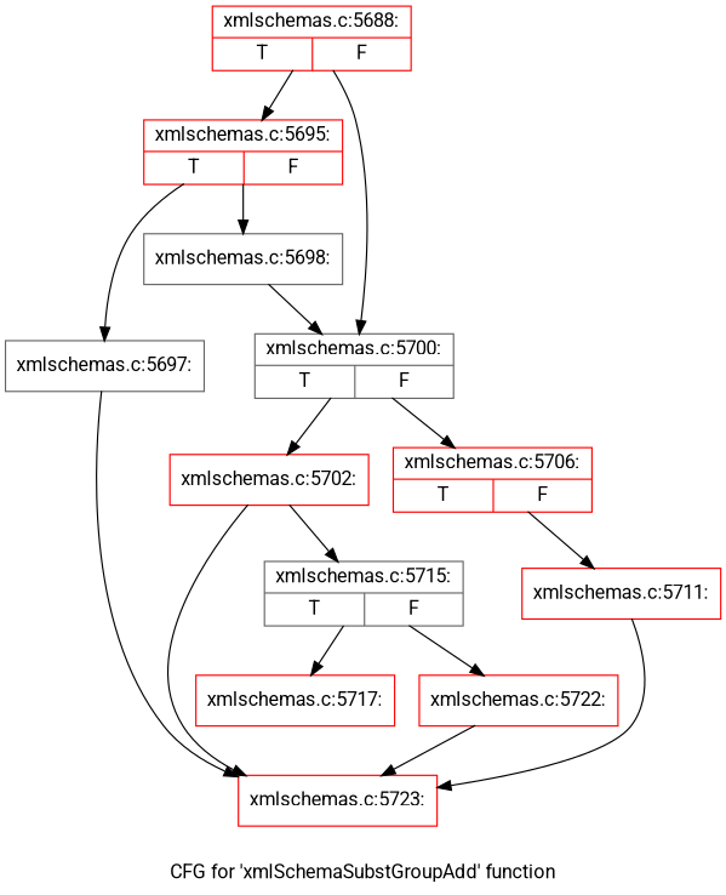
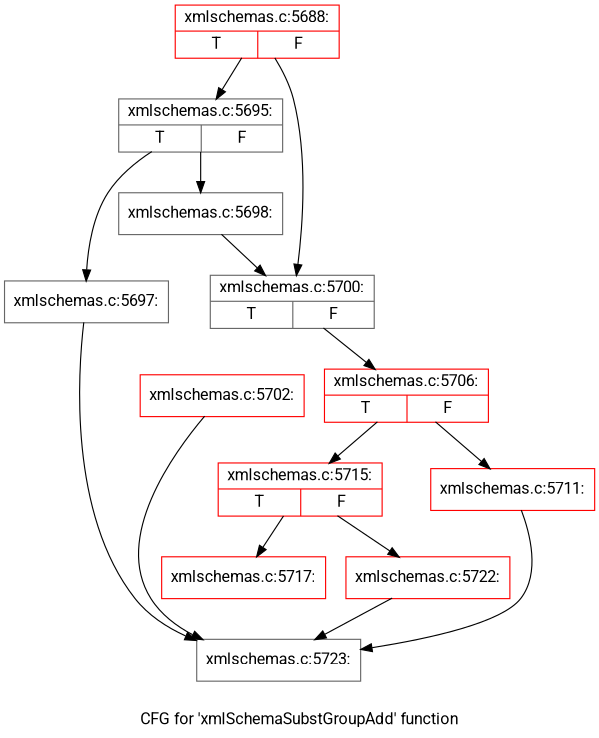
  digraph {
    fontname=Roboto
    label="CFG for 'xmlSchemaSubstGroupAdd' function"
    node [color=red fontname=Roboto shape=record]
    edge [fontname=Roboto]
    n1 [label="{xmlschemas.c:5688:|{<s0>T|<s1>F}}"]
-   n2 [label="{xmlschemas.c:5695:|{<s0>T|<s1>F}}"]
+   n2 [color=gray40 label="{xmlschemas.c:5695:|{<s0>T|<s1>F}}"]
    n3 [color=gray40 label="{xmlschemas.c:5700:|{<s0>T|<s1>F}}"]
    n4 [color=gray40 label="{xmlschemas.c:5697:}"]
    n5 [color=gray40 label="{xmlschemas.c:5698:}"]
    n6 [label="{xmlschemas.c:5702:}"]
    n7 [label="{xmlschemas.c:5706:|{<s0>T|<s1>F}}"]
-   n8 [label="{xmlschemas.c:5723:}"]
+   n8 [color=gray40 label="{xmlschemas.c:5723:}"]
    n9 [label="{xmlschemas.c:5711:}"]
-   n10 [color=gray40 label="{xmlschemas.c:5715:|{<s0>T|<s1>F}}"]
+   n10 [label="{xmlschemas.c:5715:|{<s0>T|<s1>F}}"]
    n11 [label="{xmlschemas.c:5717:}"]
    n12 [label="{xmlschemas.c:5722:}"]
    n1 -> n2
    n1 -> n3
    n2 -> n4
    n2 -> n5
-   n3 -> n6
    n3 -> n7
    n4 -> n8
    n5 -> n3
    n6 -> n8
    n7 -> n9
-   n6 -> n10
+   n7 -> n10
    n9 -> n8
    n10 -> n11
    n10 -> n12
    n12 -> n8
  }
